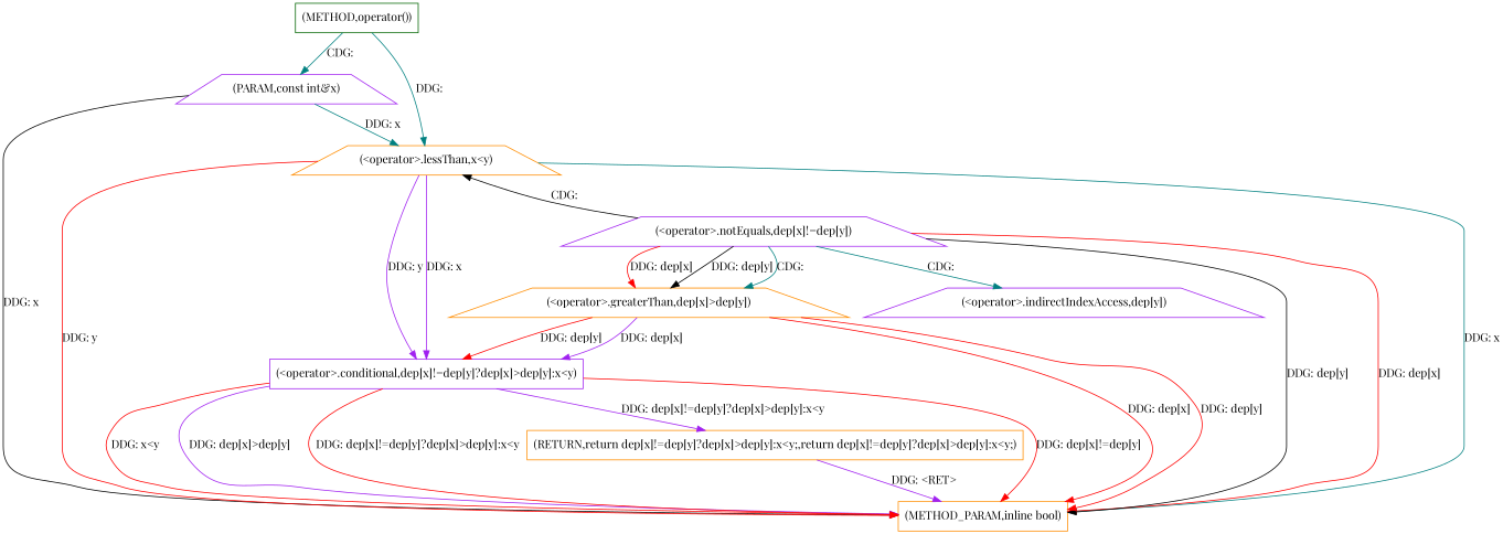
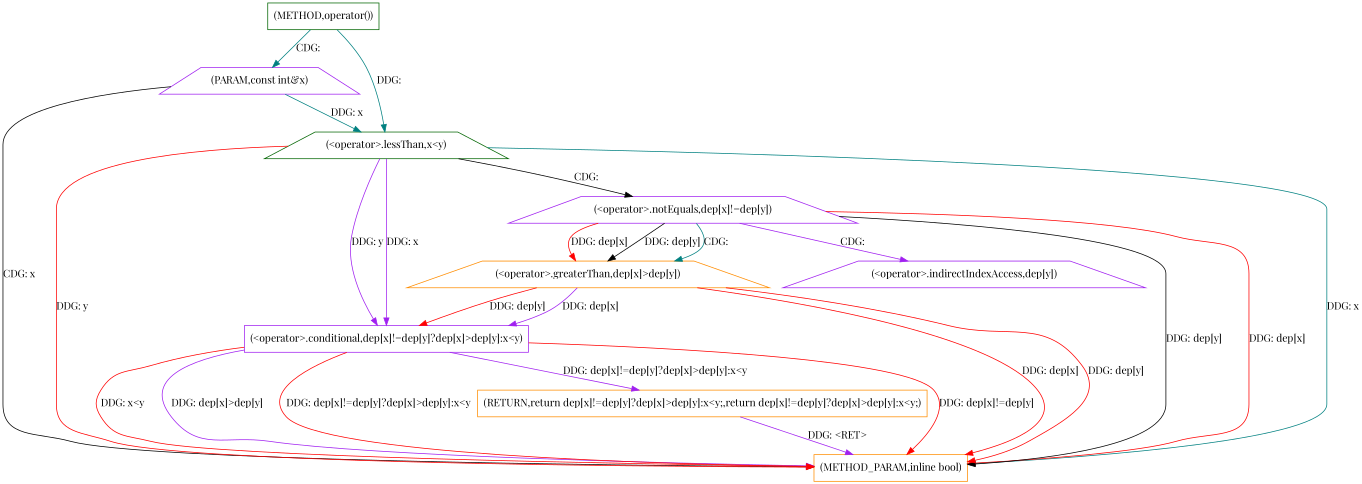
  digraph {
    fontname="Playfair Display"
    node [color=purple fontname="Playfair Display" shape=trapezium]
    edge [color=red fontname="Playfair Display"]
    n1 [color=darkgreen label="(METHOD,operator())" shape=box]
    n2 [label="(PARAM,const int&x)"]
-   n3 [color=darkorange label="(<operator>.lessThan,x<y)"]
+   n3 [color=darkgreen label="(<operator>.lessThan,x<y)"]
    n4 [color=darkorange label="(METHOD_PARAM,inline bool)" shape=box]
    n5 [label="(<operator>.conditional,dep[x]!=dep[y]?dep[x]>dep[y]:x<y)" shape=box]
    n6 [color=darkorange label="(RETURN,return dep[x]!=dep[y]?dep[x]>dep[y]:x<y;,return dep[x]!=dep[y]?dep[x]>dep[y]:x<y;)" shape=box]
    n7 [label="(<operator>.notEquals,dep[x]!=dep[y])"]
    n8 [color=darkorange label="(<operator>.greaterThan,dep[x]>dep[y])"]
    n9 [label="(<operator>.indirectIndexAccess,dep[y])"]
    n1 -> n2 [color=teal label="CDG: "]
    n1 -> n3 [color=teal label="DDG: "]
    n2 -> n3 [color=teal label="DDG: x"]
-   n2 -> n4 [color=black label="DDG: x"]
+   n2 -> n4 [color=black label="CDG: x"]
    n3 -> n4 [color=teal label="DDG: x"]
    n3 -> n4 [label="DDG: y"]
    n3 -> n5 [color=purple label="DDG: x"]
    n3 -> n5 [color=purple label="DDG: y"]
    n5 -> n4 [label="DDG: dep[x]!=dep[y]"]
    n5 -> n4 [label="DDG: x<y"]
    n5 -> n4 [color=purple label="DDG: dep[x]>dep[y]"]
    n5 -> n4 [label="DDG: dep[x]!=dep[y]?dep[x]>dep[y]:x<y"]
    n5 -> n6 [color=purple label="DDG: dep[x]!=dep[y]?dep[x]>dep[y]:x<y"]
    n6 -> n4 [color=purple label="DDG: <RET>"]
-   n7 -> n3 [color=black label="CDG: "]
+   n3 -> n7 [color=black label="CDG: "]
    n7 -> n4 [label="DDG: dep[x]"]
    n7 -> n4 [color=black label="DDG: dep[y]"]
    n7 -> n8 [label="DDG: dep[x]"]
    n7 -> n8 [color=black label="DDG: dep[y]"]
    n7 -> n8 [color=teal label="CDG: "]
-   n7 -> n9 [color=teal label="CDG: "]
+   n7 -> n9 [color=purple label="CDG: "]
    n8 -> n4 [label="DDG: dep[x]"]
    n8 -> n4 [label="DDG: dep[y]"]
    n8 -> n5 [label="DDG: dep[y]"]
    n8 -> n5 [color=purple label="DDG: dep[x]"]
  }
